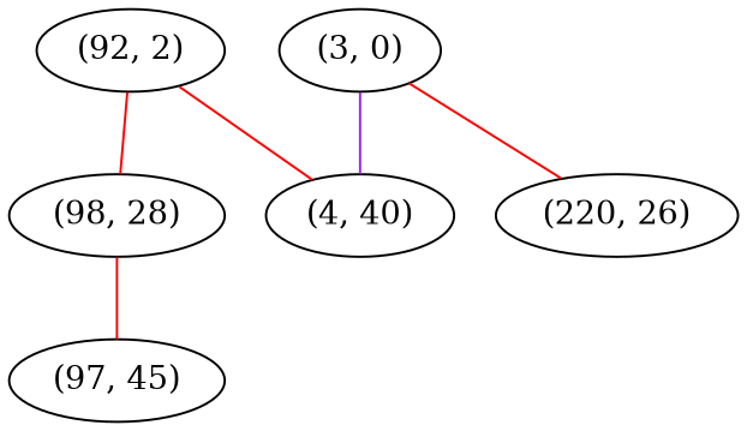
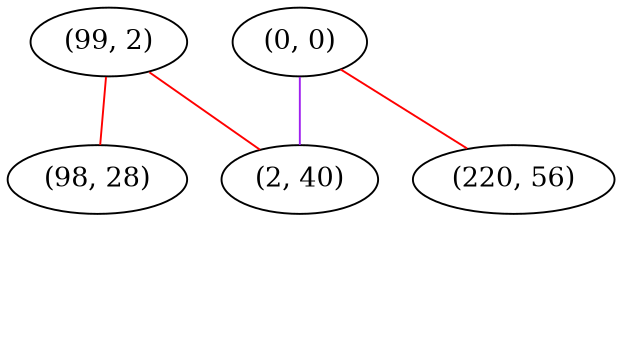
  graph {
    edge [color=red weight=1]
-   "(99, 2)" [label="(92, 2)"]
+   "(99, 2)"
    "(98, 28)"
-   "(2, 40)" [label="(4, 40)"]
-   "(97, 45)"
-   "(0, 0)" [label="(3, 0)"]
-   "(220, 26)"
+   "(2, 40)"
+   "(0, 0)"
+   "(220, 26)" [label="(220, 56)"]
    "(99, 2)" -- "(98, 28)"
    "(99, 2)" -- "(2, 40)"
-   "(98, 28)" -- "(97, 45)"
    "(0, 0)" -- "(2, 40)" [color=purple weight=4]
    "(0, 0)" -- "(220, 26)"
  }
